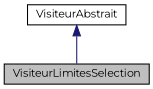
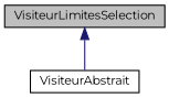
  digraph {
    fontname=Montserrat
    node [color=black fontname=Montserrat fontsize=10 shape=record style=filled]
    n1 [fillcolor=grey75 fontcolor=black height=0.2 label=VisiteurLimitesSelection width=0.4]
    n2 [fillcolor=white height=0.2 label=VisiteurAbstrait width=0.4]
-   n2 -> n1 [color=midnightblue dir=back fontname=Montserrat fontsize=10 labelfontname=Helvetica labelfontsize=10 style=solid]
+   n1 -> n2 [color=midnightblue dir=back fontname=Montserrat fontsize=10 labelfontname=Helvetica labelfontsize=10 style=solid]
  }
